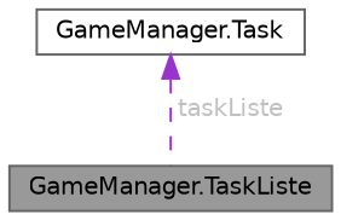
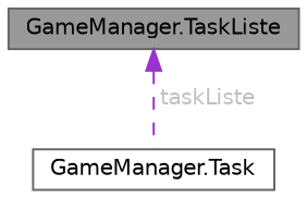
  digraph {
    node [color=gray40 fontname=Helvetica fontsize=10 shape=box style=filled]
    n1 [fillcolor=grey60 fontcolor=black height=0.2 label="GameManager.TaskListe" width=0.4]
    n2 [fillcolor=white height=0.2 label="GameManager.Task" width=0.4]
-   n2 -> n1 [color=darkorchid3 dir=back fontcolor=grey fontname=Helvetica fontsize=10 label=" taskListe" labelfontname=Helvetica labelfontsize=10 style=dashed]
+   n1 -> n2 [color=darkorchid3 dir=back fontcolor=grey fontname=Helvetica fontsize=10 label=" taskListe" labelfontname=Helvetica labelfontsize=10 style=dashed]
  }
